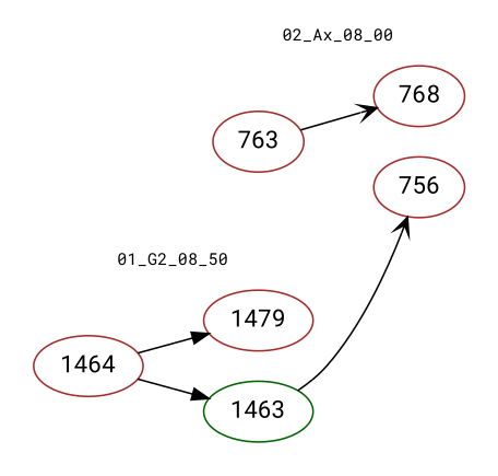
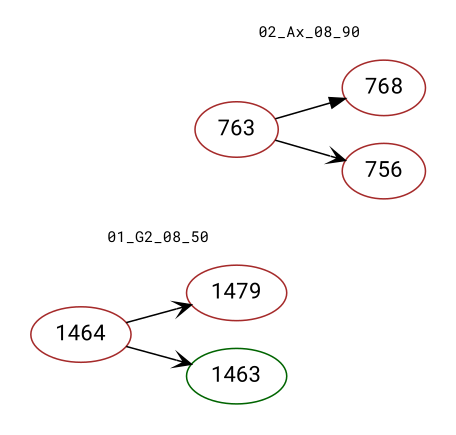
  digraph {
    fontname="Roboto Mono"
    rankdir=LR
    node [color=brown fontname="Roboto Mono"]
    edge [arrowhead=vee color=black fontname="Roboto Mono"]
    n1 [label=763]
    n2 [label=756]
    n3 [label=768]
    n4 [label=1464]
    n5 [color=darkgreen label=1463]
    n6 [label=1479]
    subgraph cluster_1 {
      color=white
      fontsize=10
-     label="02_Ax_08_00"
+     label="02_Ax_08_90"
      n1
      n2
      n3
    }
    subgraph cluster_2 {
      color=white
      fontsize=10
      label="01_G2_08_50"
      n4
      n5
      n6
    }
-   n5 -> n2
-   n1 -> n3
-   n4 -> n5 [arrowhead=normal]
-   n4 -> n6 [arrowhead=normal]
+   n1 -> n2
+   n1 -> n3 [arrowhead=normal]
+   n4 -> n5
+   n4 -> n6
  }
